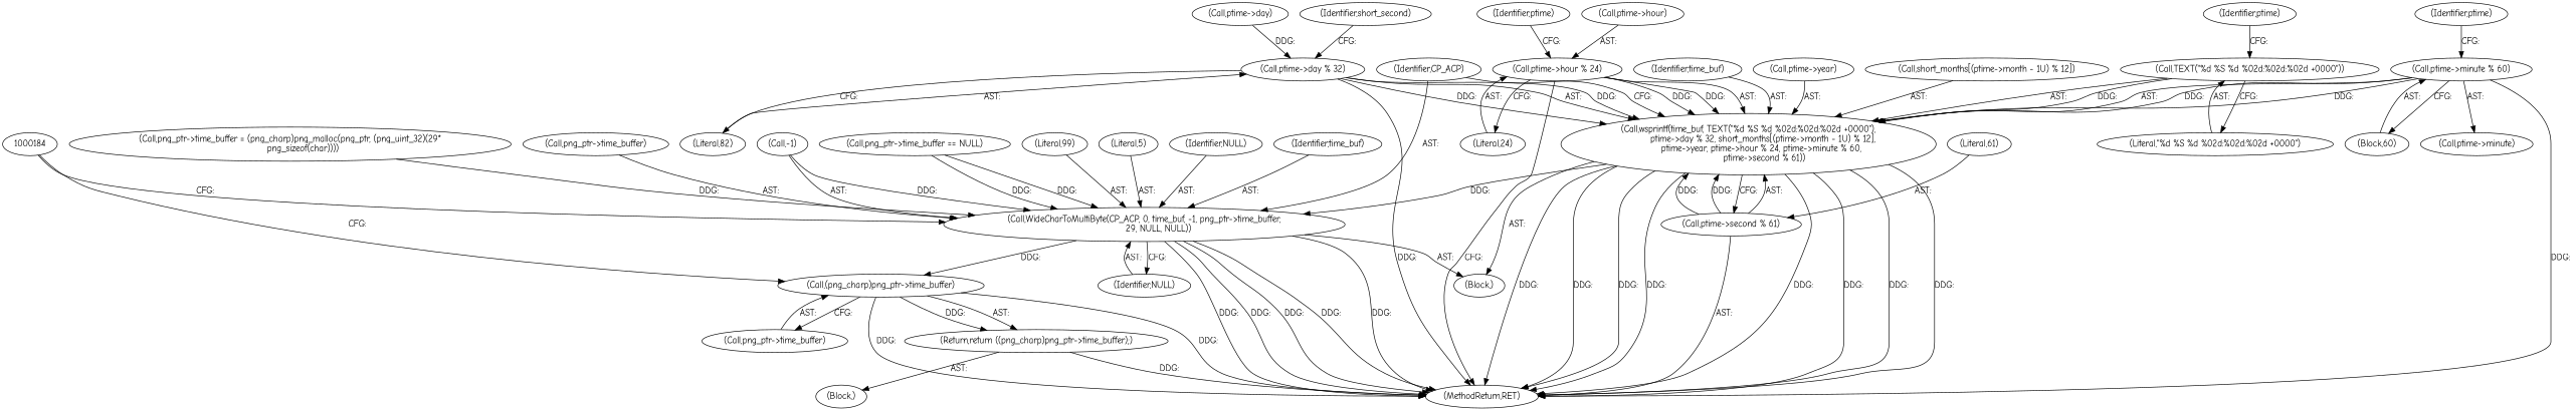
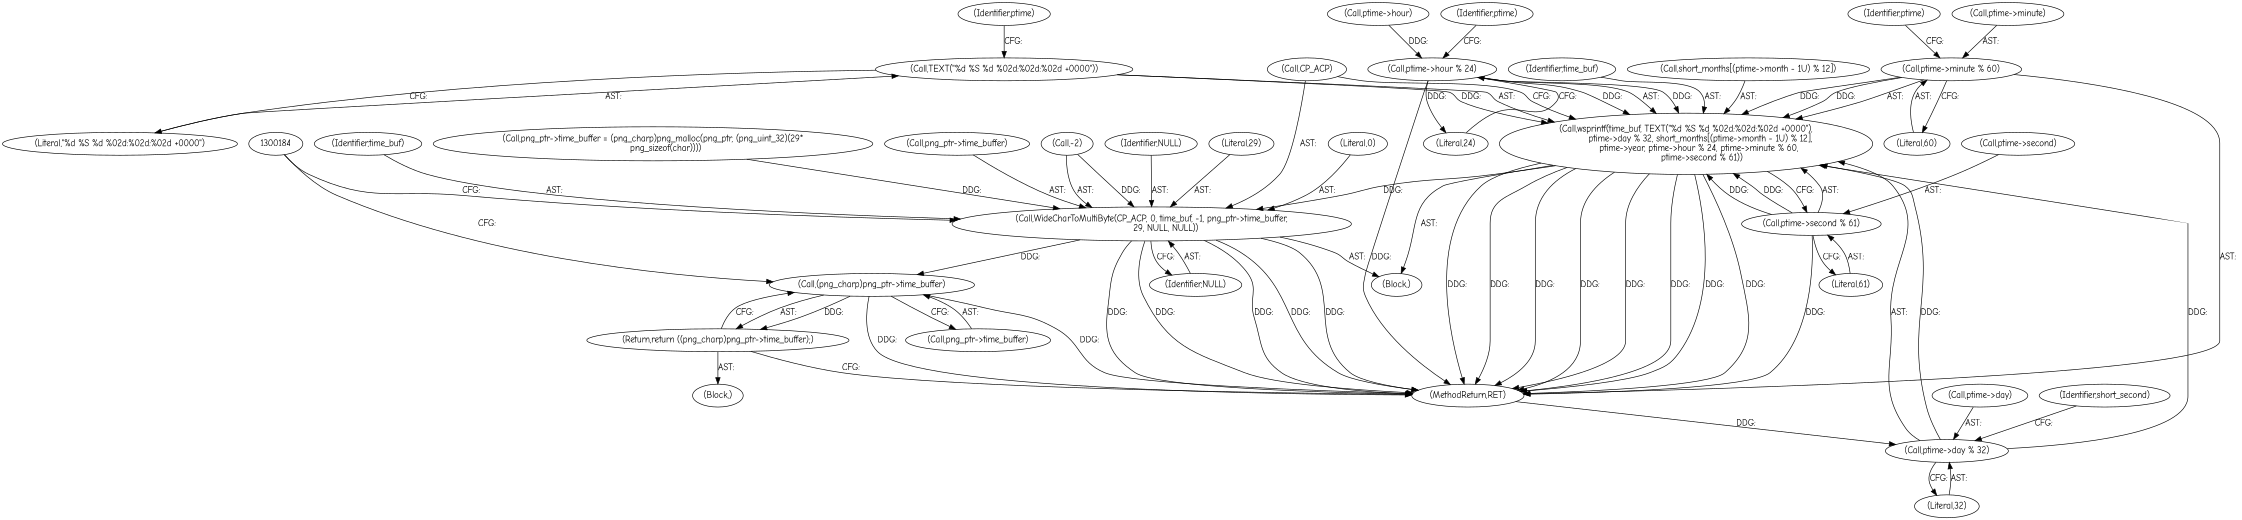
  digraph {
    fontname="Comic Neue"
    node [fontname="Comic Neue"]
    edge [fontname="Comic Neue"]
    n1 [label="(Call,wsprintf(time_buf, TEXT(\"%d %S %d %02d:%02d:%02d +0000\"),\n          ptime->day % 32, short_months[(ptime->month - 1U) % 12],\n         ptime->year, ptime->hour % 24, ptime->minute % 60,\n           ptime->second % 61))"]
    n2 [label="(Call,ptime->second % 61)"]
    n3 [label="(Call,WideCharToMultiByte(CP_ACP, 0, time_buf, -1, png_ptr->time_buffer,\n          29, NULL, NULL))"]
    n4 [label="(Block,)"]
    n5 [label="(MethodReturn,RET)"]
    n6 [label="(Literal,61)"]
    n7 [label="(Call,(png_charp)png_ptr->time_buffer)"]
    n8 [label="(Identifier,NULL)"]
    n9 [label="(Call,TEXT(\"%d %S %d %02d:%02d:%02d +0000\"))"]
    n10 [label="(Literal,\"%d %S %d %02d:%02d:%02d +0000\")"]
    n11 [label="(Call,ptime->day % 32)"]
-   n12 [label="(Literal,82)"]
+   n12 [label="(Literal,32)"]
    n13 [label="(Call,ptime->hour % 24)"]
    n14 [label="(Literal,24)"]
    n15 [label="(Call,ptime->minute % 60)"]
-   n16 [label="(Block,60)"]
+   n16 [label="(Literal,60)"]
    n17 [label="(Return,return ((png_charp)png_ptr->time_buffer);)"]
    n18 [label="(Call,png_ptr->time_buffer)"]
    n19 [label="(Block,)"]
    n20 [label="(Identifier,NULL)"]
    n21 [label="(Identifier,ptime)"]
    n22 [label="(Identifier,ptime)"]
    n23 [label="(Call,ptime->hour)"]
    n24 [label="(Identifier,time_buf)"]
    n25 [label="(Call,png_ptr->time_buffer = (png_charp)png_malloc(png_ptr, (png_uint_32)(29*\n         png_sizeof(char))))"]
    n26 [label="(Call,ptime->minute)"]
    n27 [label="(Identifier,time_buf)"]
    n28 [label="(Call,png_ptr->time_buffer)"]
-   n29 [label="(Call,-1)"]
-   n30 [label="(Call,png_ptr->time_buffer == NULL)"]
-   n31 [label="(Call,ptime->year)"]
+   n29 [label="(Call,-2)"]
    n32 [label="(Call,ptime->day)"]
    n33 [label="(Identifier,ptime)"]
-   n34 [label="(Identifier,CP_ACP)"]
+   n34 [label="(Call,CP_ACP)"]
    n35 [label="(Call,short_months[(ptime->month - 1U) % 12])"]
-   n37 [label="(Literal,99)"]
-   n38 [label="(Literal,5)"]
+   n36 [label="(Call,ptime->second)"]
+   n37 [label="(Literal,29)"]
+   n38 [label="(Literal,0)"]
    n39 [label="(Identifier,short_second)"]
-   1000184
+   1000184 [label=1300184]
    n1 -> n2 [label="CFG: "]
    n1 -> n3 [label="DDG: "]
    n1 -> n4 [label="AST: "]
    n1 -> n5 [label="DDG: "]
    n1 -> n5 [label="DDG: "]
    n1 -> n5 [label="DDG: "]
    n1 -> n5 [label="DDG: "]
    n1 -> n5 [label="DDG: "]
    n1 -> n5 [label="DDG: "]
    n1 -> n5 [label="DDG: "]
    n1 -> n5 [label="DDG: "]
    n2 -> n1 [label="AST: "]
    n2 -> n1 [label="DDG: "]
    n2 -> n1 [label="DDG: "]
-   n2 -> n5 [label="AST: "]
+   n2 -> n5 [label="DDG: "]
+   n2 -> n6 [label="CFG: "]
    n3 -> n4 [label="AST: "]
    n3 -> n5 [label="DDG: "]
    n3 -> n5 [label="DDG: "]
    n3 -> n5 [label="DDG: "]
    n3 -> n5 [label="DDG: "]
    n3 -> n5 [label="DDG: "]
    n3 -> n7 [label="DDG: "]
    n3 -> n8 [label="CFG: "]
    n6 -> n2 [label="AST: "]
    n7 -> n5 [label="DDG: "]
    n7 -> n5 [label="DDG: "]
    n7 -> n17 [label="AST: "]
    n7 -> n17 [label="DDG: "]
    n7 -> n18 [label="CFG: "]
    n8 -> n3 [label="AST: "]
    n9 -> n1 [label="AST: "]
    n9 -> n1 [label="DDG: "]
    n9 -> n10 [label="CFG: "]
    n10 -> n9 [label="AST: "]
    n11 -> n1 [label="AST: "]
    n11 -> n1 [label="DDG: "]
    n11 -> n1 [label="DDG: "]
-   n11 -> n5 [label="DDG: "]
+   n5 -> n11 [label="DDG: "]
    n11 -> n12 [label="CFG: "]
    n12 -> n11 [label="AST: "]
    n13 -> n1 [label="AST: "]
    n13 -> n1 [label="DDG: "]
    n13 -> n1 [label="DDG: "]
-   n13 -> n5 [label="CFG: "]
-   n13 -> n14 [label="CFG: "]
-   n14 -> n13 [label="AST: "]
+   n13 -> n5 [label="DDG: "]
+   n13 -> n14 [label="DDG: "]
+   n14 -> n13 [label="CFG: "]
    n15 -> n1 [label="AST: "]
    n15 -> n1 [label="DDG: "]
    n15 -> n1 [label="DDG: "]
-   n15 -> n5 [label="DDG: "]
+   n15 -> n5 [label="AST: "]
    n15 -> n16 [label="CFG: "]
    n16 -> n15 [label="AST: "]
-   n17 -> n5 [label="DDG: "]
+   n17 -> n5 [label="CFG: "]
+   n17 -> n7 [label="CFG: "]
    n17 -> n19 [label="AST: "]
    n18 -> n7 [label="AST: "]
    n20 -> n3 [label="AST: "]
    n21 -> n13 [label="CFG: "]
    n22 -> n9 [label="CFG: "]
-   n23 -> n13 [label="AST: "]
+   n23 -> n13 [label="DDG: "]
    n24 -> n3 [label="AST: "]
    n25 -> n3 [label="DDG: "]
-   n15 -> n26 [label="AST: "]
+   n26 -> n15 [label="AST: "]
    n27 -> n1 [label="AST: "]
    n28 -> n3 [label="AST: "]
    n29 -> n3 [label="AST: "]
    n29 -> n3 [label="DDG: "]
-   n30 -> n3 [label="DDG: "]
-   n30 -> n3 [label="DDG: "]
-   n31 -> n1 [label="AST: "]
-   n32 -> n11 [label="DDG: "]
+   n32 -> n11 [label="AST: "]
    n33 -> n15 [label="CFG: "]
    n34 -> n1 [label="CFG: "]
    n34 -> n3 [label="AST: "]
    n35 -> n1 [label="AST: "]
+   n36 -> n2 [label="AST: "]
    n37 -> n3 [label="AST: "]
    n38 -> n3 [label="AST: "]
    n39 -> n11 [label="CFG: "]
    1000184 -> n3 [label="CFG: "]
    1000184 -> n7 [label="CFG: "]
  }
